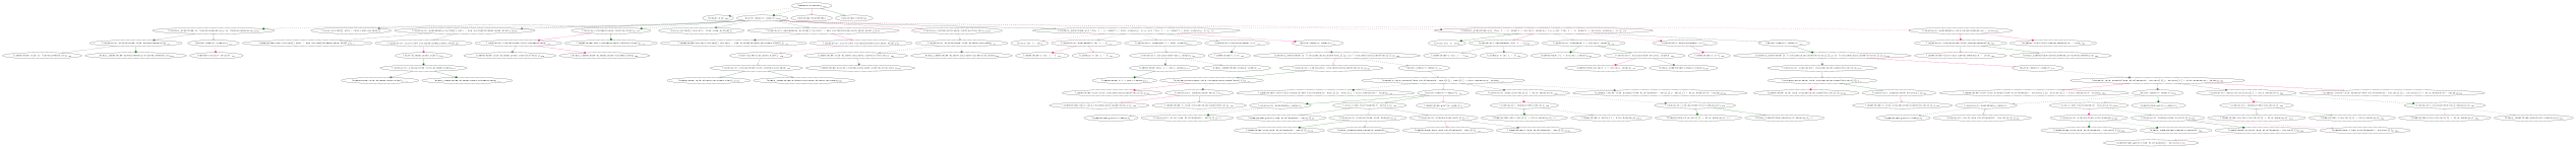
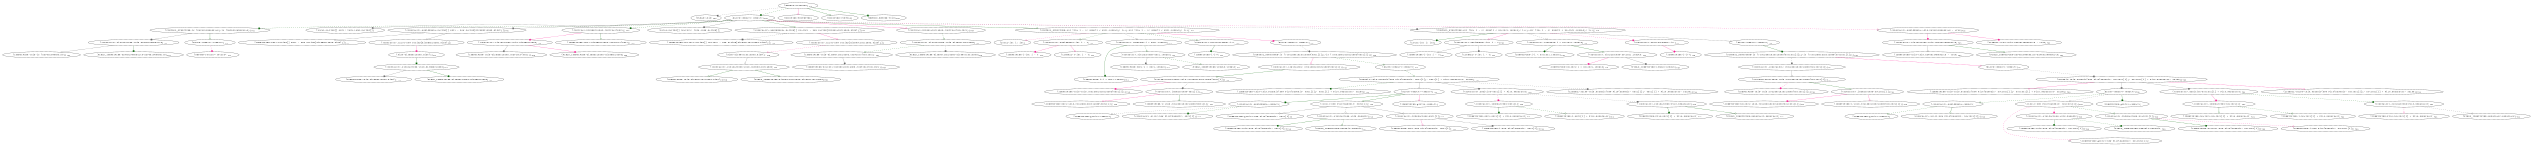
  digraph {
    fontname="Courier Prime"
    node [fontname="Courier Prime"]
    edge [arrowhead=box color=darkgreen fontname="Courier Prime" style=solid]
    n1 [label=<(METHOD,slowScan)<SUB>700</SUB>>]
    n2 [label=<(PARAM,this)<SUB>700</SUB>>]
    n3 [label=<(BLOCK,&lt;empty&gt;,&lt;empty&gt;)<SUB>700</SUB>>]
    n4 [label=<(MODIFIER,PROTECTED)>]
    n5 [label=<(MODIFIER,VIRTUAL)>]
+   n6 [label=<(METHOD_RETURN,void)<SUB>700</SUB>>]
    n7 [label=<(CONTROL_STRUCTURE,if (haveSlowResults),if (haveSlowResults))<SUB>701</SUB>>]
    n8 [label=<(LOCAL,String[] excl: java.lang.String[])>]
    n9 [label=<(&lt;operator&gt;.assignment,String[] excl = new String[dirsExcluded.size()])<SUB>705</SUB>>]
    n10 [label=<(copyInto,dirsExcluded.copyInto(excl))<SUB>706</SUB>>]
    n11 [label=<(LOCAL,String[] notIncl: java.lang.String[])>]
    n12 [label=<(&lt;operator&gt;.assignment,String[] notIncl = new String[dirsNotIncluded.size()])<SUB>708</SUB>>]
    n13 [label=<(copyInto,dirsNotIncluded.copyInto(notIncl))<SUB>709</SUB>>]
    n14 [label=<(CONTROL_STRUCTURE,for (int i = 0; Some(i &lt; excl.length); i++),for (int i = 0; Some(i &lt; excl.length); i++))<SUB>711</SUB>>]
    n15 [label=<(CONTROL_STRUCTURE,for (int i = 0; Some(i &lt; notIncl.length); i++),for (int i = 0; Some(i &lt; notIncl.length); i++))<SUB>718</SUB>>]
    n16 [label=<(&lt;operator&gt;.assignment,this.haveSlowResults = true)<SUB>725</SUB>>]
    n17 [label=<(&lt;operator&gt;.fieldAccess,this.haveSlowResults)<SUB>701</SUB>>]
    n18 [label=<(BLOCK,&lt;empty&gt;,&lt;empty&gt;)<SUB>701</SUB>>]
    n19 [label=<(IDENTIFIER,excl,String[] excl = new String[dirsExcluded.size()])<SUB>705</SUB>>]
    n20 [label=<(&lt;operator&gt;.alloc,new String[dirsExcluded.size()])>]
    n21 [label=<(&lt;operator&gt;.fieldAccess,this.dirsExcluded)<SUB>706</SUB>>]
    n22 [label=<(IDENTIFIER,excl,dirsExcluded.copyInto(excl))<SUB>706</SUB>>]
    n23 [label=<(IDENTIFIER,notIncl,String[] notIncl = new String[dirsNotIncluded.size()])<SUB>708</SUB>>]
    n24 [label=<(&lt;operator&gt;.alloc,new String[dirsNotIncluded.size()])>]
    n25 [label=<(&lt;operator&gt;.fieldAccess,this.dirsNotIncluded)<SUB>709</SUB>>]
    n26 [label=<(LOCAL,int i: int)>]
    n27 [label=<(&lt;operator&gt;.assignment,int i = 0)<SUB>711</SUB>>]
    n28 [label=<(&lt;operator&gt;.lessThan,i &lt; excl.length)<SUB>711</SUB>>]
    n29 [label=<(&lt;operator&gt;.postIncrement,i++)<SUB>711</SUB>>]
    n30 [label=<(BLOCK,&lt;empty&gt;,&lt;empty&gt;)<SUB>711</SUB>>]
    n31 [label=<(LOCAL,int i: int)>]
    n32 [label=<(&lt;operator&gt;.assignment,int i = 0)<SUB>718</SUB>>]
    n33 [label=<(&lt;operator&gt;.lessThan,i &lt; notIncl.length)<SUB>718</SUB>>]
    n34 [label=<(&lt;operator&gt;.postIncrement,i++)<SUB>718</SUB>>]
    n35 [label=<(BLOCK,&lt;empty&gt;,&lt;empty&gt;)<SUB>718</SUB>>]
    n36 [label=<(&lt;operator&gt;.fieldAccess,this.haveSlowResults)<SUB>725</SUB>>]
    n37 [label=<(LITERAL,true,this.haveSlowResults = true)<SUB>725</SUB>>]
    n38 [label=<(IDENTIFIER,this,if (haveSlowResults))<SUB>701</SUB>>]
    n39 [label=<(FIELD_IDENTIFIER,haveSlowResults,haveSlowResults)<SUB>701</SUB>>]
    n40 [label=<(RETURN,return;,return;)<SUB>702</SUB>>]
    n41 [label=<(size,dirsExcluded.size())<SUB>705</SUB>>]
    n42 [label=<(&lt;operator&gt;.fieldAccess,this.dirsExcluded)<SUB>705</SUB>>]
    n43 [label=<(IDENTIFIER,this,dirsExcluded.size())<SUB>705</SUB>>]
    n44 [label=<(FIELD_IDENTIFIER,dirsExcluded,dirsExcluded)<SUB>705</SUB>>]
    n45 [label=<(IDENTIFIER,this,dirsExcluded.copyInto(excl))<SUB>706</SUB>>]
    n46 [label=<(FIELD_IDENTIFIER,dirsExcluded,dirsExcluded)<SUB>706</SUB>>]
    n47 [label=<(size,dirsNotIncluded.size())<SUB>708</SUB>>]
    n48 [label=<(&lt;operator&gt;.fieldAccess,this.dirsNotIncluded)<SUB>708</SUB>>]
    n49 [label=<(IDENTIFIER,this,dirsNotIncluded.size())<SUB>708</SUB>>]
    n50 [label=<(FIELD_IDENTIFIER,dirsNotIncluded,dirsNotIncluded)<SUB>708</SUB>>]
    n51 [label=<(IDENTIFIER,this,dirsNotIncluded.copyInto(notIncl))<SUB>709</SUB>>]
    n52 [label=<(FIELD_IDENTIFIER,dirsNotIncluded,dirsNotIncluded)<SUB>709</SUB>>]
    n53 [label=<(IDENTIFIER,notIncl,dirsNotIncluded.copyInto(notIncl))<SUB>709</SUB>>]
    n54 [label=<(IDENTIFIER,i,int i = 0)<SUB>711</SUB>>]
    n55 [label=<(LITERAL,0,int i = 0)<SUB>711</SUB>>]
    n56 [label=<(IDENTIFIER,i,i &lt; excl.length)<SUB>711</SUB>>]
    n57 [label=<(&lt;operator&gt;.fieldAccess,excl.length)<SUB>711</SUB>>]
    n58 [label=<(IDENTIFIER,i,i++)<SUB>711</SUB>>]
    n59 [label=<(CONTROL_STRUCTURE,if (!couldHoldIncluded(excl[i])),if (!couldHoldIncluded(excl[i])))<SUB>712</SUB>>]
    n60 [label=<(IDENTIFIER,excl,i &lt; excl.length)<SUB>711</SUB>>]
    n61 [label=<(FIELD_IDENTIFIER,length,length)<SUB>711</SUB>>]
    n62 [label=<(&lt;operator&gt;.logicalNot,!couldHoldIncluded(excl[i]))<SUB>712</SUB>>]
    n63 [label=<(BLOCK,&lt;empty&gt;,&lt;empty&gt;)<SUB>712</SUB>>]
    n64 [label=<(couldHoldIncluded,this.couldHoldIncluded(excl[i]))<SUB>712</SUB>>]
    n65 [label=<(scandir,this.scandir(new File(basedir, excl[i]), excl[i] + File.separator, false))<SUB>713</SUB>>]
    n66 [label=<(IDENTIFIER,this,this.couldHoldIncluded(excl[i]))<SUB>712</SUB>>]
    n67 [label=<(&lt;operator&gt;.indexAccess,excl[i])<SUB>712</SUB>>]
    n68 [label=<(IDENTIFIER,excl,this.couldHoldIncluded(excl[i]))<SUB>712</SUB>>]
    n69 [label=<(IDENTIFIER,i,this.couldHoldIncluded(excl[i]))<SUB>712</SUB>>]
    n70 [label=<(IDENTIFIER,this,this.scandir(new File(basedir, excl[i]), excl[i] + File.separator, false))<SUB>713</SUB>>]
    n71 [label=<(BLOCK,&lt;empty&gt;,&lt;empty&gt;)<SUB>713</SUB>>]
    n72 [label=<(&lt;operator&gt;.addition,excl[i] + File.separator)<SUB>714</SUB>>]
    n73 [label=<(LITERAL,false,this.scandir(new File(basedir, excl[i]), excl[i] + File.separator, false))<SUB>714</SUB>>]
    n74 [label=<(&lt;operator&gt;.assignment,&lt;empty&gt;)>]
    n75 [label=<(&lt;init&gt;,new File(basedir, excl[i]))<SUB>713</SUB>>]
    n76 [label=<(IDENTIFIER,$obj18,&lt;empty&gt;)>]
    n77 [label=<(&lt;operator&gt;.indexAccess,excl[i])<SUB>714</SUB>>]
    n78 [label=<(&lt;operator&gt;.fieldAccess,File.separator)<SUB>714</SUB>>]
    n79 [label=<(IDENTIFIER,$obj18,&lt;empty&gt;)>]
    n80 [label=<(&lt;operator&gt;.alloc,new File(basedir, excl[i]))<SUB>713</SUB>>]
    n81 [label=<(IDENTIFIER,$obj18,new File(basedir, excl[i]))>]
    n82 [label=<(&lt;operator&gt;.fieldAccess,this.basedir)<SUB>713</SUB>>]
    n83 [label=<(&lt;operator&gt;.indexAccess,excl[i])<SUB>713</SUB>>]
    n84 [label=<(IDENTIFIER,this,new File(basedir, excl[i]))<SUB>713</SUB>>]
    n85 [label=<(FIELD_IDENTIFIER,basedir,basedir)<SUB>713</SUB>>]
    n86 [label=<(IDENTIFIER,excl,new File(basedir, excl[i]))<SUB>713</SUB>>]
    n87 [label=<(IDENTIFIER,i,new File(basedir, excl[i]))<SUB>713</SUB>>]
    n88 [label=<(IDENTIFIER,excl,excl[i] + File.separator)<SUB>714</SUB>>]
    n89 [label=<(IDENTIFIER,i,excl[i] + File.separator)<SUB>714</SUB>>]
    n90 [label=<(IDENTIFIER,File,excl[i] + File.separator)<SUB>714</SUB>>]
    n91 [label=<(FIELD_IDENTIFIER,separator,separator)<SUB>714</SUB>>]
    n92 [label=<(IDENTIFIER,i,int i = 0)<SUB>718</SUB>>]
    n93 [label=<(LITERAL,0,int i = 0)<SUB>718</SUB>>]
    n94 [label=<(IDENTIFIER,i,i &lt; notIncl.length)<SUB>718</SUB>>]
    n95 [label=<(&lt;operator&gt;.fieldAccess,notIncl.length)<SUB>718</SUB>>]
    n96 [label=<(IDENTIFIER,i,i++)<SUB>718</SUB>>]
    n97 [label=<(CONTROL_STRUCTURE,if (!couldHoldIncluded(notIncl[i])),if (!couldHoldIncluded(notIncl[i])))<SUB>719</SUB>>]
    n98 [label=<(IDENTIFIER,notIncl,i &lt; notIncl.length)<SUB>718</SUB>>]
    n99 [label=<(FIELD_IDENTIFIER,length,length)<SUB>718</SUB>>]
    n100 [label=<(&lt;operator&gt;.logicalNot,!couldHoldIncluded(notIncl[i]))<SUB>719</SUB>>]
    n101 [label=<(BLOCK,&lt;empty&gt;,&lt;empty&gt;)<SUB>719</SUB>>]
    n102 [label=<(couldHoldIncluded,this.couldHoldIncluded(notIncl[i]))<SUB>719</SUB>>]
    n103 [label=<(scandir,this.scandir(new File(basedir, notIncl[i]), notIncl[i] + File.separator, false))<SUB>720</SUB>>]
    n104 [label=<(IDENTIFIER,this,this.couldHoldIncluded(notIncl[i]))<SUB>719</SUB>>]
    n105 [label=<(&lt;operator&gt;.indexAccess,notIncl[i])<SUB>719</SUB>>]
+   n106 [label=<(IDENTIFIER,notIncl,this.couldHoldIncluded(notIncl[i]))<SUB>719</SUB>>]
    n107 [label=<(IDENTIFIER,i,this.couldHoldIncluded(notIncl[i]))<SUB>719</SUB>>]
    n108 [label=<(IDENTIFIER,this,this.scandir(new File(basedir, notIncl[i]), notIncl[i] + File.separator, false))<SUB>720</SUB>>]
    n109 [label=<(BLOCK,&lt;empty&gt;,&lt;empty&gt;)<SUB>720</SUB>>]
    n110 [label=<(&lt;operator&gt;.addition,notIncl[i] + File.separator)<SUB>721</SUB>>]
    n111 [label=<(LITERAL,false,this.scandir(new File(basedir, notIncl[i]), notIncl[i] + File.separator, false))<SUB>721</SUB>>]
    n112 [label=<(&lt;operator&gt;.assignment,&lt;empty&gt;)>]
    n113 [label=<(&lt;init&gt;,new File(basedir, notIncl[i]))<SUB>720</SUB>>]
    n114 [label=<(IDENTIFIER,$obj19,&lt;empty&gt;)>]
    n115 [label=<(&lt;operator&gt;.indexAccess,notIncl[i])<SUB>721</SUB>>]
    n116 [label=<(&lt;operator&gt;.fieldAccess,File.separator)<SUB>721</SUB>>]
    n117 [label=<(IDENTIFIER,$obj19,&lt;empty&gt;)>]
    n118 [label=<(&lt;operator&gt;.alloc,new File(basedir, notIncl[i]))<SUB>720</SUB>>]
    n119 [label=<(IDENTIFIER,$obj19,new File(basedir, notIncl[i]))>]
    n120 [label=<(&lt;operator&gt;.fieldAccess,this.basedir)<SUB>720</SUB>>]
    n121 [label=<(&lt;operator&gt;.indexAccess,notIncl[i])<SUB>720</SUB>>]
    n122 [label=<(IDENTIFIER,this,new File(basedir, notIncl[i]))<SUB>720</SUB>>]
    n123 [label=<(FIELD_IDENTIFIER,basedir,basedir)<SUB>720</SUB>>]
    n124 [label=<(IDENTIFIER,notIncl,new File(basedir, notIncl[i]))<SUB>720</SUB>>]
    n125 [label=<(IDENTIFIER,i,new File(basedir, notIncl[i]))<SUB>720</SUB>>]
    n126 [label=<(IDENTIFIER,notIncl,notIncl[i] + File.separator)<SUB>721</SUB>>]
    n127 [label=<(IDENTIFIER,i,notIncl[i] + File.separator)<SUB>721</SUB>>]
    n128 [label=<(IDENTIFIER,File,notIncl[i] + File.separator)<SUB>721</SUB>>]
    n129 [label=<(FIELD_IDENTIFIER,separator,separator)<SUB>721</SUB>>]
    n130 [label=<(IDENTIFIER,this,this.haveSlowResults = true)<SUB>725</SUB>>]
    n131 [label=<(FIELD_IDENTIFIER,haveSlowResults,haveSlowResults)<SUB>725</SUB>>]
    n1 -> n2 [color=gray40 style=dashed]
    n1 -> n3 [style=dashed]
    n1 -> n4 [arrowhead=odot color=deeppink]
    n1 -> n5 [arrowhead=odot]
+   n1 -> n6
    n3 -> n7 [style=dashed]
    n3 -> n8 [color=gray40]
    n3 -> n9 [color=gray40]
    n3 -> n10 [style=dashed]
    n3 -> n11 [color=gray40]
    n3 -> n12 [arrowhead=odot]
    n3 -> n13 [arrowhead=odot color=deeppink]
    n3 -> n14 [arrowhead=odot]
    n3 -> n15 [color=gray40 style=dashed]
    n3 -> n16 [arrowhead=odot color=deeppink style=dashed]
    n7 -> n17 [color=gray40]
    n7 -> n18 [arrowhead=odot]
    n9 -> n19 [arrowhead=odot color=gray40]
    n9 -> n20 [arrowhead=odot color=gray40]
    n10 -> n21 [color=deeppink]
-   n10 -> n22
+   n10 -> n22 [arrowhead=odot]
    n12 -> n23 [color=gray40 style=dashed]
    n12 -> n24 [arrowhead=odot color=deeppink]
    n13 -> n25 [arrowhead=odot style=dashed]
    n14 -> n26 [arrowhead=odot color=deeppink style=dashed]
    n14 -> n27 [arrowhead=odot style=dashed]
    n14 -> n28 [arrowhead=odot color=gray40 style=dashed]
    n14 -> n29 [arrowhead=odot style=dashed]
    n14 -> n30 [color=deeppink]
    n15 -> n31
    n15 -> n32 [arrowhead=odot color=deeppink]
    n15 -> n33 [arrowhead=odot color=gray40 style=dashed]
    n15 -> n34 [color=deeppink style=dashed]
    n15 -> n35 [arrowhead=odot color=gray40]
    n16 -> n36 [color=deeppink]
    n16 -> n37 [color=deeppink]
    n17 -> n38 [arrowhead=odot color=gray40]
    n17 -> n39
    n18 -> n40 [color=deeppink style=dashed]
    n20 -> n41 [color=deeppink]
    n21 -> n45 [color=gray40]
    n21 -> n46 [color=deeppink]
    n24 -> n47 [arrowhead=odot color=deeppink style=dashed]
    n25 -> n51 [arrowhead=odot style=dashed]
    n25 -> n52 [color=gray40 style=dashed]
    n27 -> n54 [color=deeppink]
    n27 -> n55 [arrowhead=odot color=deeppink]
-   n60 -> n56
+   n28 -> n56
    n28 -> n57 [arrowhead=odot style=dashed]
    n29 -> n58
    n30 -> n59 [color=gray40 style=dashed]
    n32 -> n92 [arrowhead=odot color=gray40]
    n32 -> n93 [color=gray40]
    n33 -> n94
    n33 -> n95 [arrowhead=odot]
    n34 -> n96 [color=deeppink]
    n35 -> n97
    n36 -> n130 [arrowhead=odot color=gray40]
    n36 -> n131 [arrowhead=odot]
    n41 -> n42
    n42 -> n43 [color=gray40]
    n42 -> n44
    n47 -> n48 [arrowhead=odot color=gray40]
    n48 -> n49 [arrowhead=odot]
    n48 -> n50 [arrowhead=odot]
    n51 -> n53 [color=gray40]
    n57 -> n60 [color=gray40]
    n57 -> n61 [arrowhead=odot style=dashed]
    n59 -> n62 [arrowhead=odot color=deeppink]
    n59 -> n63 [arrowhead=odot style=dashed]
    n62 -> n64 [arrowhead=odot]
    n63 -> n65 [arrowhead=odot style=dashed]
    n64 -> n66 [color=deeppink]
    n64 -> n67 [color=gray40 style=dashed]
    n65 -> n70 [style=dashed]
    n65 -> n71 [arrowhead=odot color=gray40]
    n65 -> n72 [color=gray40]
    n65 -> n73 [color=gray40 style=dashed]
    n67 -> n68 [arrowhead=odot color=deeppink]
    n67 -> n69 [arrowhead=odot]
    n71 -> n74
    n71 -> n75 [arrowhead=odot]
    n71 -> n76 [arrowhead=odot color=deeppink]
    n72 -> n77 [color=deeppink style=dashed]
    n72 -> n78 [color=gray40 style=dashed]
    n74 -> n79 [arrowhead=odot color=gray40 style=dashed]
    n74 -> n80 [style=dashed]
    n75 -> n81 [arrowhead=odot color=gray40]
    n75 -> n82 [arrowhead=odot color=gray40 style=dashed]
    n75 -> n83 [arrowhead=odot color=gray40]
    n77 -> n88
    n77 -> n89 [arrowhead=odot style=dashed]
    n78 -> n90
    n78 -> n91 [arrowhead=odot]
    n82 -> n84
    n82 -> n85 [arrowhead=odot style=dashed]
    n83 -> n86 [arrowhead=odot color=deeppink]
    n83 -> n87 [color=gray40]
    n95 -> n98 [color=deeppink]
    n95 -> n99 [color=gray40]
    n97 -> n100 [color=gray40 style=dashed]
    n97 -> n101 [arrowhead=odot color=deeppink]
    n100 -> n102 [arrowhead=odot color=gray40]
    n101 -> n103 [color=gray40 style=dashed]
    n102 -> n104 [color=deeppink style=dashed]
    n102 -> n105 [arrowhead=odot]
    n103 -> n108 [arrowhead=odot color=deeppink]
    n103 -> n109 [color=gray40]
    n103 -> n110 [color=gray40]
    n103 -> n111 [arrowhead=odot color=deeppink]
+   n105 -> n106 [color=deeppink]
    n105 -> n107 [arrowhead=odot color=deeppink]
    n109 -> n112 [arrowhead=odot style=dashed]
    n109 -> n113 [arrowhead=odot color=gray40 style=dashed]
    n109 -> n114
    n110 -> n115 [color=deeppink]
    n110 -> n116 [style=dashed]
    n112 -> n117 [arrowhead=odot style=dashed]
    n112 -> n118 [arrowhead=odot]
-   n124 -> n119 [arrowhead=odot color=deeppink style=dashed]
+   n113 -> n119 [arrowhead=odot color=deeppink style=dashed]
    n113 -> n120 [color=deeppink style=dashed]
    n113 -> n121 [arrowhead=odot style=dashed]
    n115 -> n126 [arrowhead=odot]
    n115 -> n127 [arrowhead=odot style=dashed]
    n116 -> n128 [arrowhead=odot color=deeppink style=dashed]
    n116 -> n129 [arrowhead=odot color=gray40 style=dashed]
    n120 -> n122
    n120 -> n123 [style=dashed]
    n121 -> n124
    n121 -> n125 [arrowhead=odot color=deeppink style=dashed]
  }
